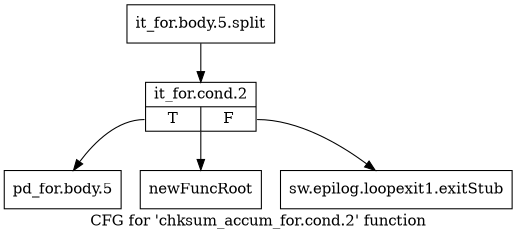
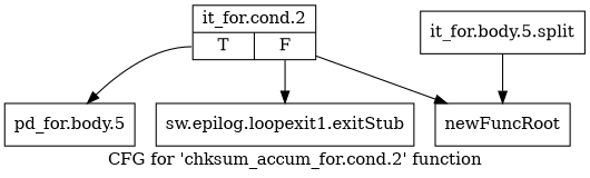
  digraph {
    label="CFG for 'chksum_accum_for.cond.2' function"
    node [shape=record]
    n1 [label="{newFuncRoot}"]
    n2 [label="{it_for.cond.2|{<s0>T|<s1>F}}"]
    n3 [label="{sw.epilog.loopexit1.exitStub}"]
    n4 [label="{pd_for.body.5}"]
    n5 [label="{it_for.body.5.split}"]
    n2 -> n1
    n2 -> n3 [tailport=s1]
    n2 -> n4 [tailport=s0]
-   n5 -> n2
+   n5 -> n1
  }
